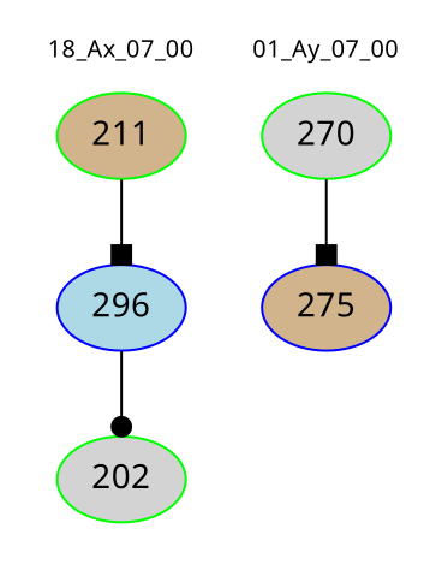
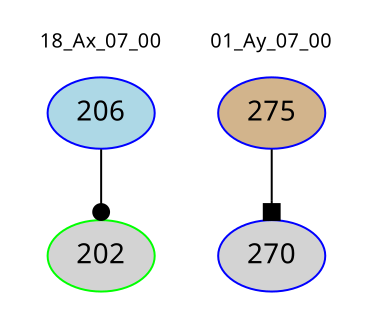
  digraph {
    fontname="Noto Sans"
    node [color=green fillcolor=tan fontname="Noto Sans" style=filled]
    edge [arrowhead=box color=black fontname="Noto Sans"]
-   n1 [label=211]
-   n2 [color=blue fillcolor=lightblue label=296]
+   n2 [color=blue fillcolor=lightblue label=206]
    n3 [fillcolor=lightgrey label=202]
-   n4 [fillcolor=lightgrey label=270]
+   n4 [color=blue fillcolor=lightgrey label=270]
    n5 [color=blue label=275]
    subgraph cluster_1 {
      color=white
      fontsize=10
      label="18_Ax_07_00"
-     n1
      n2
      n3
    }
    subgraph cluster_2 {
      color=white
      fontsize=10
      label="01_Ay_07_00"
      n4
      n5
    }
-   n1 -> n2
    n2 -> n3 [arrowhead=dot]
-   n4 -> n5
+   n5 -> n4
  }
